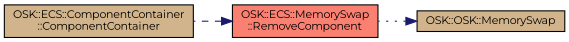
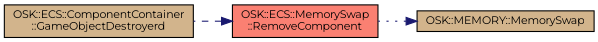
  digraph {
    fontname=Montserrat
    rankdir=RL
    node [color=black fillcolor=tan fontname=Montserrat fontsize=10 shape=record style=filled]
    edge [color=midnightblue dir=back fontname=Montserrat fontsize=10 labelfontname=Helvetica labelfontsize=10]
-   n1 [fontcolor=black height=0.2 label="OSK::OSK::MemorySwap" width=0.4]
+   n1 [fontcolor=black height=0.2 label="OSK::MEMORY::MemorySwap" width=0.4]
    n2 [fillcolor=salmon height=0.2 label="OSK::ECS::MemorySwap\l::RemoveComponent" width=0.4]
-   n3 [height=0.2 label="OSK::ECS::ComponentContainer\l::ComponentContainer" width=0.4]
+   n3 [height=0.2 label="OSK::ECS::ComponentContainer\l::GameObjectDestroyerd" width=0.4]
    n1 -> n2 [style=dotted]
    n2 -> n3 [style=dashed]
  }
